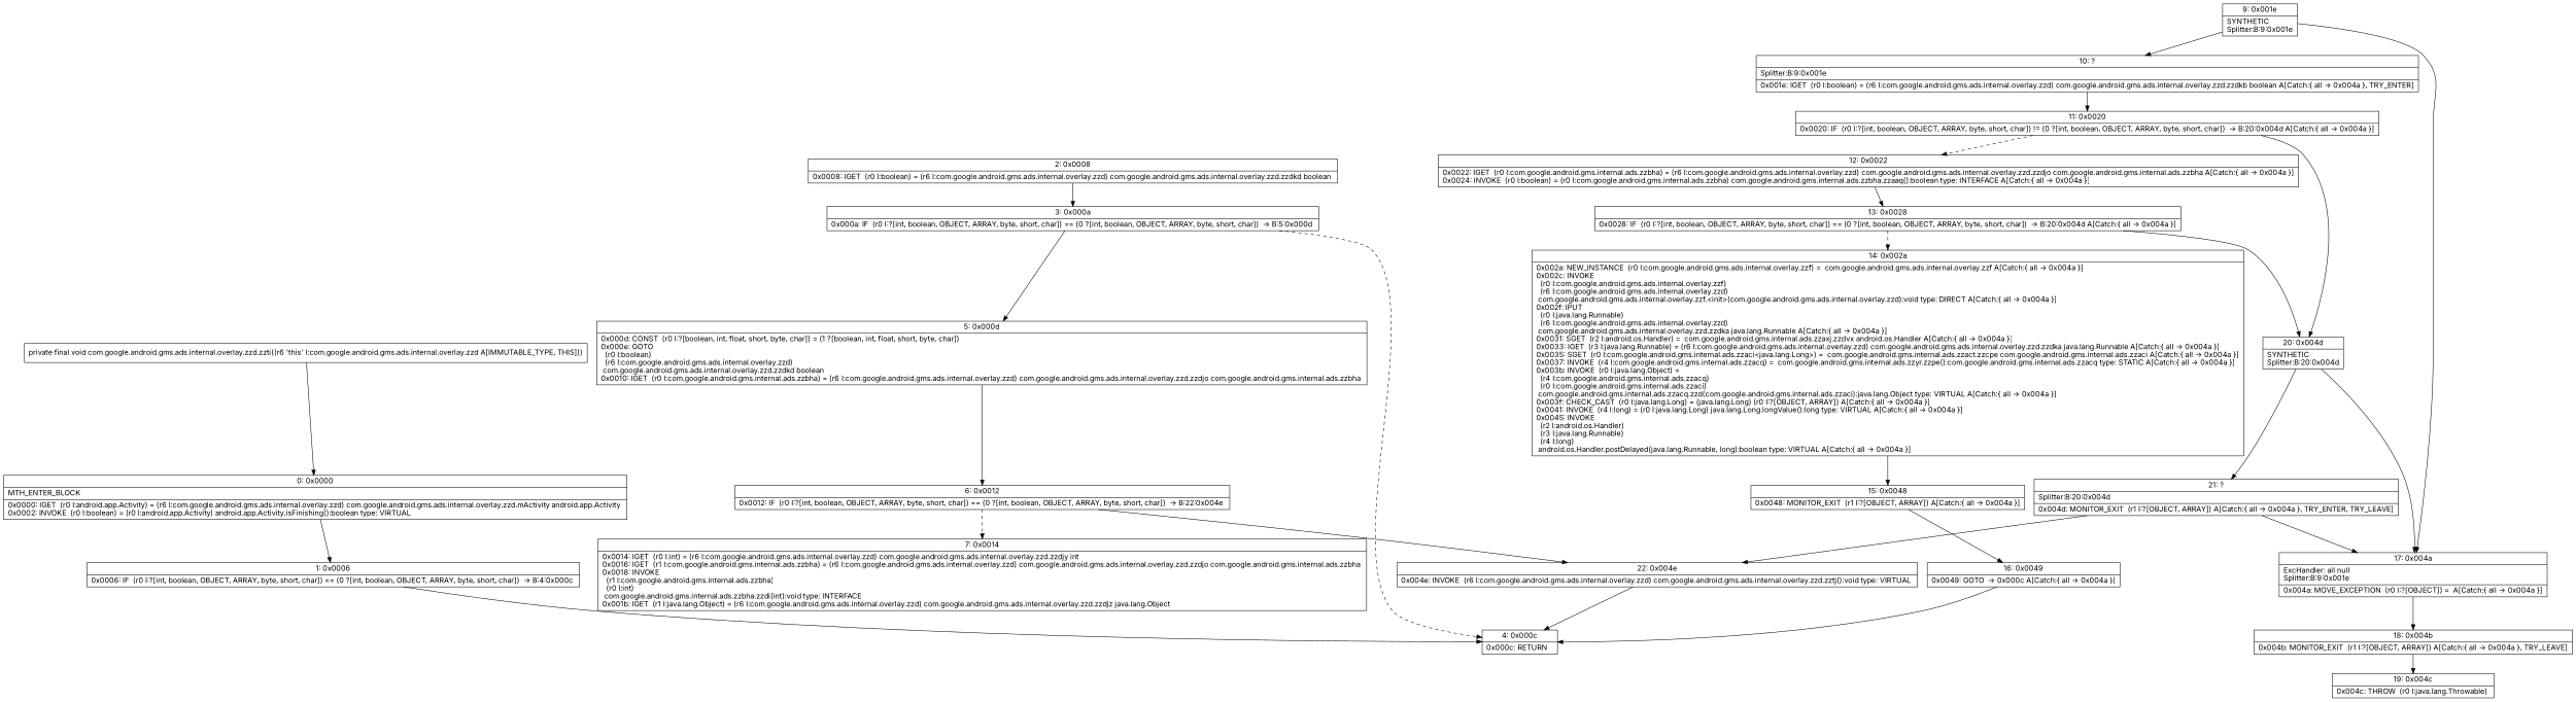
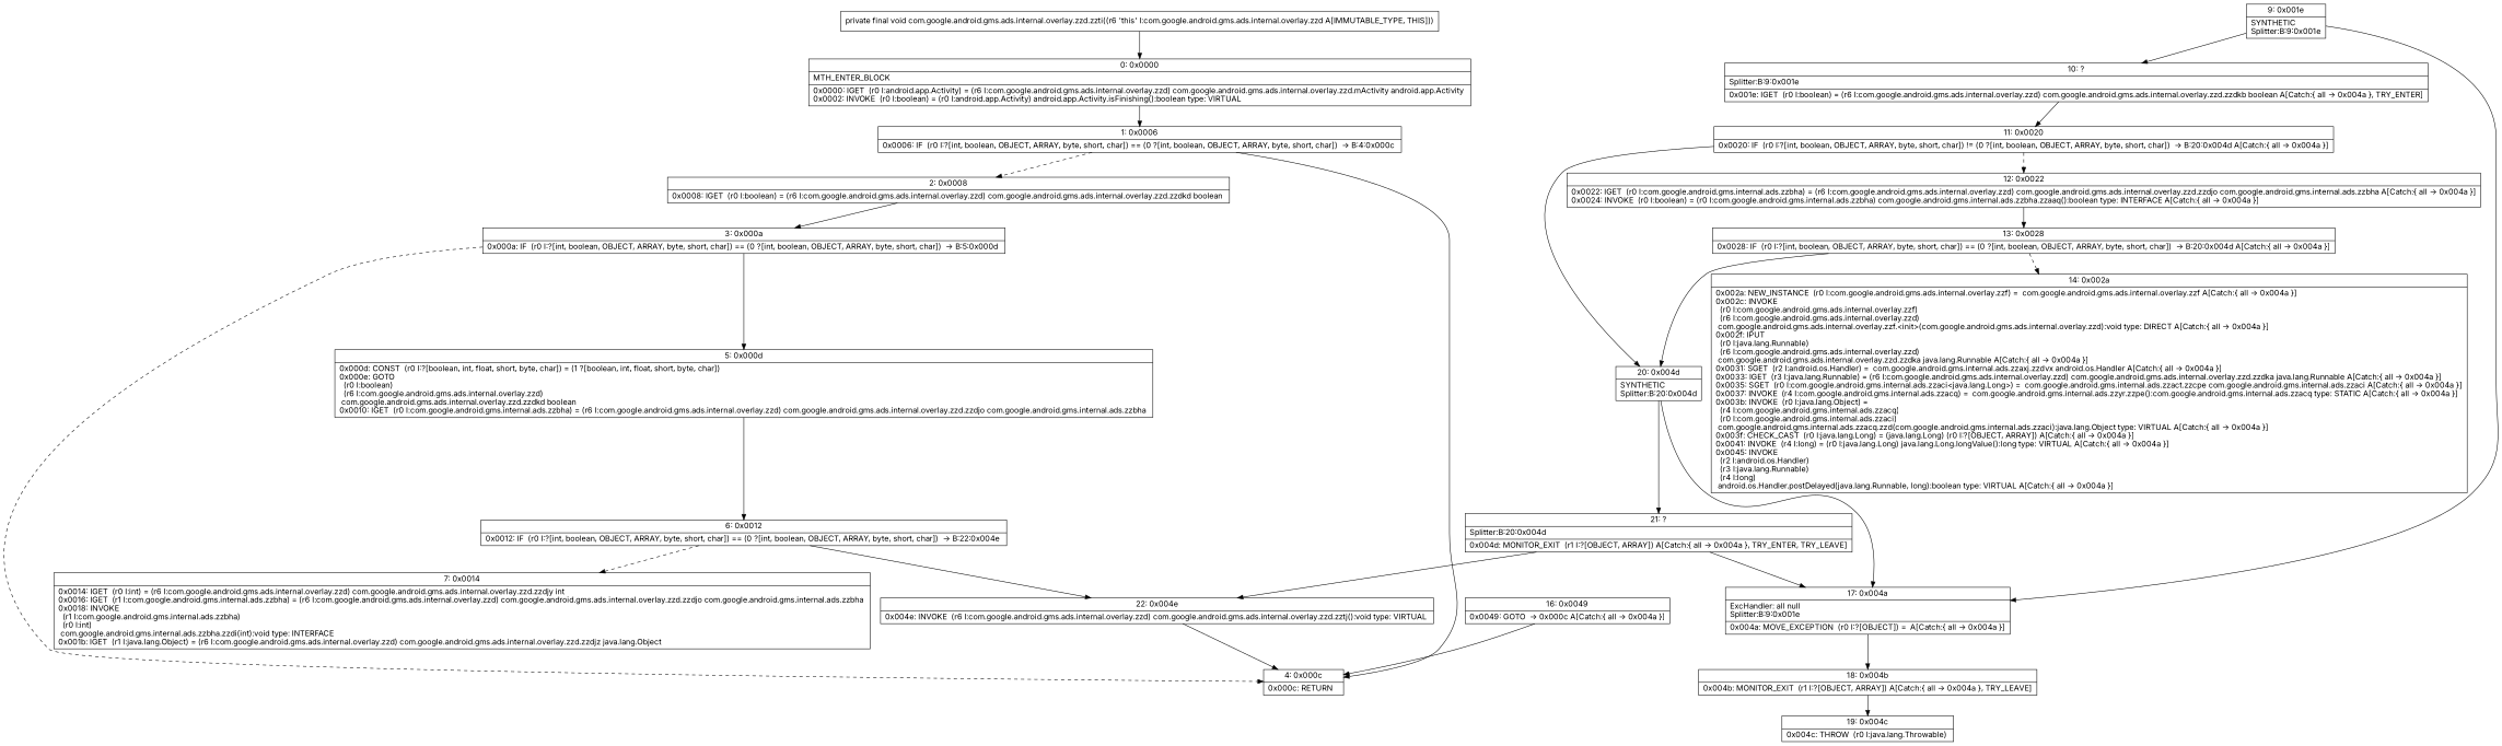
  digraph {
    fontname=Inter
    node [fontname=Inter shape=record]
    edge [fontname=Inter]
    n1 [label="{0\:\ 0x0000|MTH_ENTER_BLOCK\l|0x0000: IGET  (r0 I:android.app.Activity) = (r6 I:com.google.android.gms.ads.internal.overlay.zzd) com.google.android.gms.ads.internal.overlay.zzd.mActivity android.app.Activity \l0x0002: INVOKE  (r0 I:boolean) = (r0 I:android.app.Activity) android.app.Activity.isFinishing():boolean type: VIRTUAL \l}"]
    n2 [label="{1\:\ 0x0006|0x0006: IF  (r0 I:?[int, boolean, OBJECT, ARRAY, byte, short, char]) == (0 ?[int, boolean, OBJECT, ARRAY, byte, short, char])  \-\> B:4:0x000c \l}"]
    n3 [label="{2\:\ 0x0008|0x0008: IGET  (r0 I:boolean) = (r6 I:com.google.android.gms.ads.internal.overlay.zzd) com.google.android.gms.ads.internal.overlay.zzd.zzdkd boolean \l}"]
    n4 [label="{4\:\ 0x000c|0x000c: RETURN   \l}"]
    n5 [label="{3\:\ 0x000a|0x000a: IF  (r0 I:?[int, boolean, OBJECT, ARRAY, byte, short, char]) == (0 ?[int, boolean, OBJECT, ARRAY, byte, short, char])  \-\> B:5:0x000d \l}"]
    n6 [label="{5\:\ 0x000d|0x000d: CONST  (r0 I:?[boolean, int, float, short, byte, char]) = (1 ?[boolean, int, float, short, byte, char]) \l0x000e: GOTO  \l  (r0 I:boolean)\l  (r6 I:com.google.android.gms.ads.internal.overlay.zzd)\l com.google.android.gms.ads.internal.overlay.zzd.zzdkd boolean \l0x0010: IGET  (r0 I:com.google.android.gms.internal.ads.zzbha) = (r6 I:com.google.android.gms.ads.internal.overlay.zzd) com.google.android.gms.ads.internal.overlay.zzd.zzdjo com.google.android.gms.internal.ads.zzbha \l}"]
    n7 [label="{6\:\ 0x0012|0x0012: IF  (r0 I:?[int, boolean, OBJECT, ARRAY, byte, short, char]) == (0 ?[int, boolean, OBJECT, ARRAY, byte, short, char])  \-\> B:22:0x004e \l}"]
    n8 [label="{7\:\ 0x0014|0x0014: IGET  (r0 I:int) = (r6 I:com.google.android.gms.ads.internal.overlay.zzd) com.google.android.gms.ads.internal.overlay.zzd.zzdjy int \l0x0016: IGET  (r1 I:com.google.android.gms.internal.ads.zzbha) = (r6 I:com.google.android.gms.ads.internal.overlay.zzd) com.google.android.gms.ads.internal.overlay.zzd.zzdjo com.google.android.gms.internal.ads.zzbha \l0x0018: INVOKE  \l  (r1 I:com.google.android.gms.internal.ads.zzbha)\l  (r0 I:int)\l com.google.android.gms.internal.ads.zzbha.zzdi(int):void type: INTERFACE \l0x001b: IGET  (r1 I:java.lang.Object) = (r6 I:com.google.android.gms.ads.internal.overlay.zzd) com.google.android.gms.ads.internal.overlay.zzd.zzdjz java.lang.Object \l}"]
    n9 [label="{22\:\ 0x004e|0x004e: INVOKE  (r6 I:com.google.android.gms.ads.internal.overlay.zzd) com.google.android.gms.ads.internal.overlay.zzd.zztj():void type: VIRTUAL \l}"]
    n10 [label="{9\:\ 0x001e|SYNTHETIC\lSplitter:B:9:0x001e\l}"]
    n11 [label="{10\:\ ?|Splitter:B:9:0x001e\l|0x001e: IGET  (r0 I:boolean) = (r6 I:com.google.android.gms.ads.internal.overlay.zzd) com.google.android.gms.ads.internal.overlay.zzd.zzdkb boolean A[Catch:\{ all \-\> 0x004a \}, TRY_ENTER]\l}"]
    n12 [label="{17\:\ 0x004a|ExcHandler: all null\lSplitter:B:9:0x001e\l|0x004a: MOVE_EXCEPTION  (r0 I:?[OBJECT]) =  A[Catch:\{ all \-\> 0x004a \}]\l}"]
    n13 [label="{11\:\ 0x0020|0x0020: IF  (r0 I:?[int, boolean, OBJECT, ARRAY, byte, short, char]) != (0 ?[int, boolean, OBJECT, ARRAY, byte, short, char])  \-\> B:20:0x004d A[Catch:\{ all \-\> 0x004a \}]\l}"]
    n14 [label="{18\:\ 0x004b|0x004b: MONITOR_EXIT  (r1 I:?[OBJECT, ARRAY]) A[Catch:\{ all \-\> 0x004a \}, TRY_LEAVE]\l}"]
    n15 [label="{12\:\ 0x0022|0x0022: IGET  (r0 I:com.google.android.gms.internal.ads.zzbha) = (r6 I:com.google.android.gms.ads.internal.overlay.zzd) com.google.android.gms.ads.internal.overlay.zzd.zzdjo com.google.android.gms.internal.ads.zzbha A[Catch:\{ all \-\> 0x004a \}]\l0x0024: INVOKE  (r0 I:boolean) = (r0 I:com.google.android.gms.internal.ads.zzbha) com.google.android.gms.internal.ads.zzbha.zzaaq():boolean type: INTERFACE A[Catch:\{ all \-\> 0x004a \}]\l}"]
    n16 [label="{20\:\ 0x004d|SYNTHETIC\lSplitter:B:20:0x004d\l}"]
    n17 [label="{13\:\ 0x0028|0x0028: IF  (r0 I:?[int, boolean, OBJECT, ARRAY, byte, short, char]) == (0 ?[int, boolean, OBJECT, ARRAY, byte, short, char])  \-\> B:20:0x004d A[Catch:\{ all \-\> 0x004a \}]\l}"]
    n18 [label="{21\:\ ?|Splitter:B:20:0x004d\l|0x004d: MONITOR_EXIT  (r1 I:?[OBJECT, ARRAY]) A[Catch:\{ all \-\> 0x004a \}, TRY_ENTER, TRY_LEAVE]\l}"]
    n19 [label="{14\:\ 0x002a|0x002a: NEW_INSTANCE  (r0 I:com.google.android.gms.ads.internal.overlay.zzf) =  com.google.android.gms.ads.internal.overlay.zzf A[Catch:\{ all \-\> 0x004a \}]\l0x002c: INVOKE  \l  (r0 I:com.google.android.gms.ads.internal.overlay.zzf)\l  (r6 I:com.google.android.gms.ads.internal.overlay.zzd)\l com.google.android.gms.ads.internal.overlay.zzf.\<init\>(com.google.android.gms.ads.internal.overlay.zzd):void type: DIRECT A[Catch:\{ all \-\> 0x004a \}]\l0x002f: IPUT  \l  (r0 I:java.lang.Runnable)\l  (r6 I:com.google.android.gms.ads.internal.overlay.zzd)\l com.google.android.gms.ads.internal.overlay.zzd.zzdka java.lang.Runnable A[Catch:\{ all \-\> 0x004a \}]\l0x0031: SGET  (r2 I:android.os.Handler) =  com.google.android.gms.internal.ads.zzaxj.zzdvx android.os.Handler A[Catch:\{ all \-\> 0x004a \}]\l0x0033: IGET  (r3 I:java.lang.Runnable) = (r6 I:com.google.android.gms.ads.internal.overlay.zzd) com.google.android.gms.ads.internal.overlay.zzd.zzdka java.lang.Runnable A[Catch:\{ all \-\> 0x004a \}]\l0x0035: SGET  (r0 I:com.google.android.gms.internal.ads.zzaci\<java.lang.Long\>) =  com.google.android.gms.internal.ads.zzact.zzcpe com.google.android.gms.internal.ads.zzaci A[Catch:\{ all \-\> 0x004a \}]\l0x0037: INVOKE  (r4 I:com.google.android.gms.internal.ads.zzacq) =  com.google.android.gms.internal.ads.zzyr.zzpe():com.google.android.gms.internal.ads.zzacq type: STATIC A[Catch:\{ all \-\> 0x004a \}]\l0x003b: INVOKE  (r0 I:java.lang.Object) = \l  (r4 I:com.google.android.gms.internal.ads.zzacq)\l  (r0 I:com.google.android.gms.internal.ads.zzaci)\l com.google.android.gms.internal.ads.zzacq.zzd(com.google.android.gms.internal.ads.zzaci):java.lang.Object type: VIRTUAL A[Catch:\{ all \-\> 0x004a \}]\l0x003f: CHECK_CAST  (r0 I:java.lang.Long) = (java.lang.Long) (r0 I:?[OBJECT, ARRAY]) A[Catch:\{ all \-\> 0x004a \}]\l0x0041: INVOKE  (r4 I:long) = (r0 I:java.lang.Long) java.lang.Long.longValue():long type: VIRTUAL A[Catch:\{ all \-\> 0x004a \}]\l0x0045: INVOKE  \l  (r2 I:android.os.Handler)\l  (r3 I:java.lang.Runnable)\l  (r4 I:long)\l android.os.Handler.postDelayed(java.lang.Runnable, long):boolean type: VIRTUAL A[Catch:\{ all \-\> 0x004a \}]\l}"]
-   n20 [label="{15\:\ 0x0048|0x0048: MONITOR_EXIT  (r1 I:?[OBJECT, ARRAY]) A[Catch:\{ all \-\> 0x004a \}]\l}"]
    n21 [label="{16\:\ 0x0049|0x0049: GOTO  \-\> 0x000c A[Catch:\{ all \-\> 0x004a \}]\l}"]
    n22 [label="{19\:\ 0x004c|0x004c: THROW  (r0 I:java.lang.Throwable) \l}"]
    n23 [label="{private final void com.google.android.gms.ads.internal.overlay.zzd.zzti((r6 'this' I:com.google.android.gms.ads.internal.overlay.zzd A[IMMUTABLE_TYPE, THIS])) }"]
    n1 -> n2
+   n2 -> n3 [style=dashed]
    n2 -> n4
    n3 -> n5
    n5 -> n4 [style=dashed]
    n5 -> n6
    n6 -> n7
    n7 -> n8 [style=dashed]
    n7 -> n9
    n9 -> n4
    n10 -> n11
    n10 -> n12
    n11 -> n13
    n12 -> n14
    n13 -> n15 [style=dashed]
    n13 -> n16
    n14 -> n22
    n15 -> n17
    n16 -> n12
    n16 -> n18
    n17 -> n16
    n17 -> n19 [style=dashed]
    n18 -> n9
    n18 -> n12
-   n19 -> n20
-   n20 -> n21
    n21 -> n4
    n23 -> n1
  }
